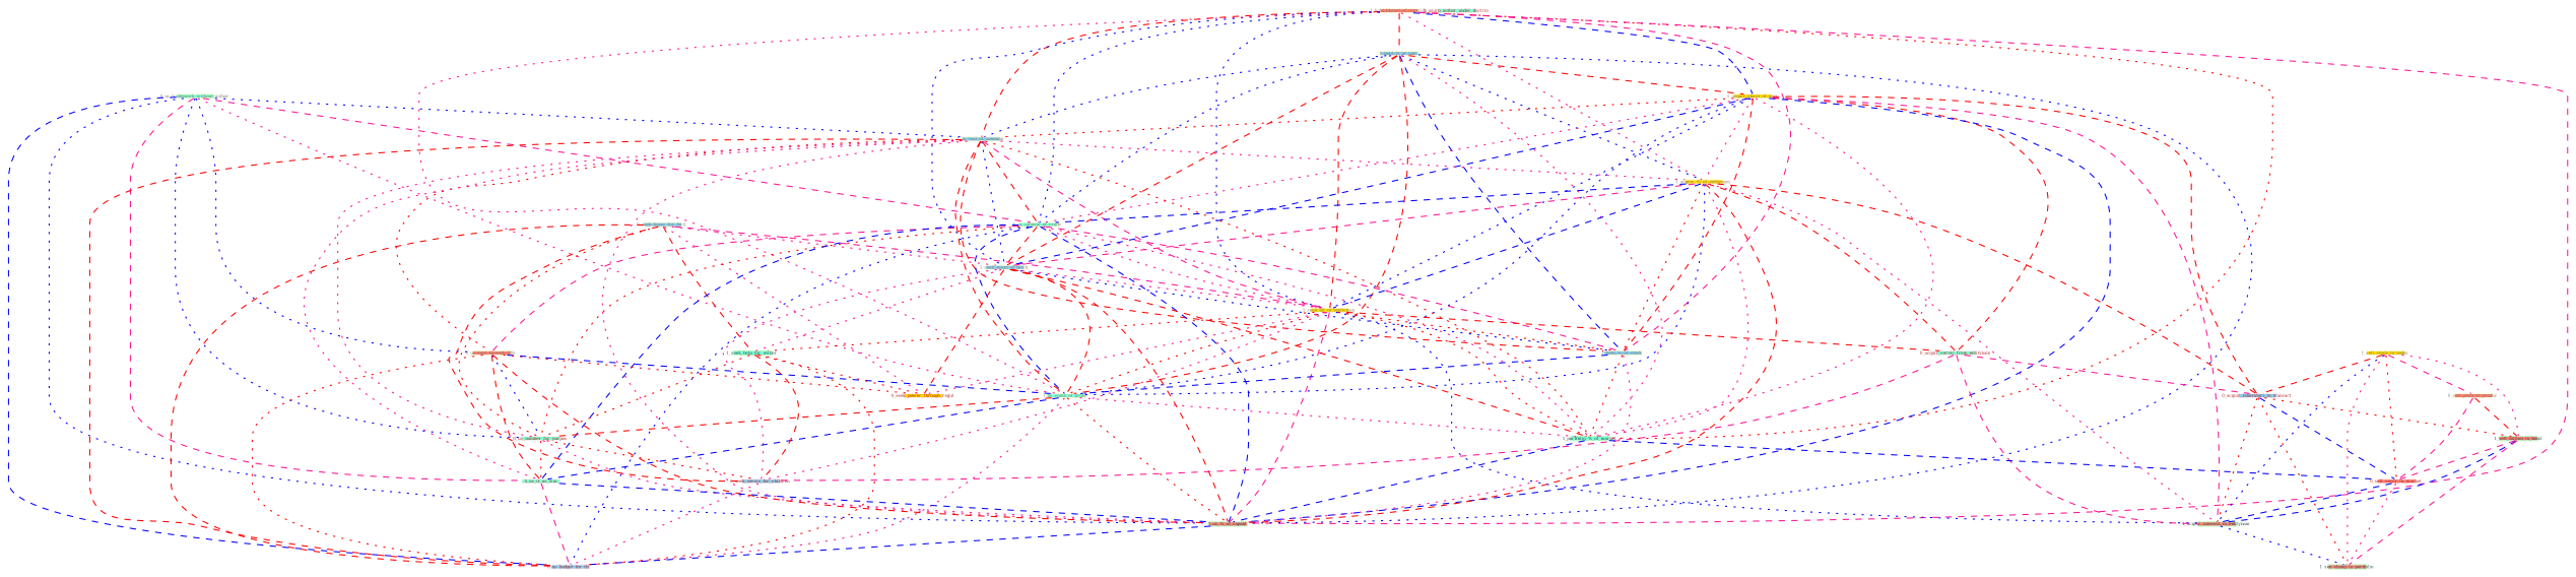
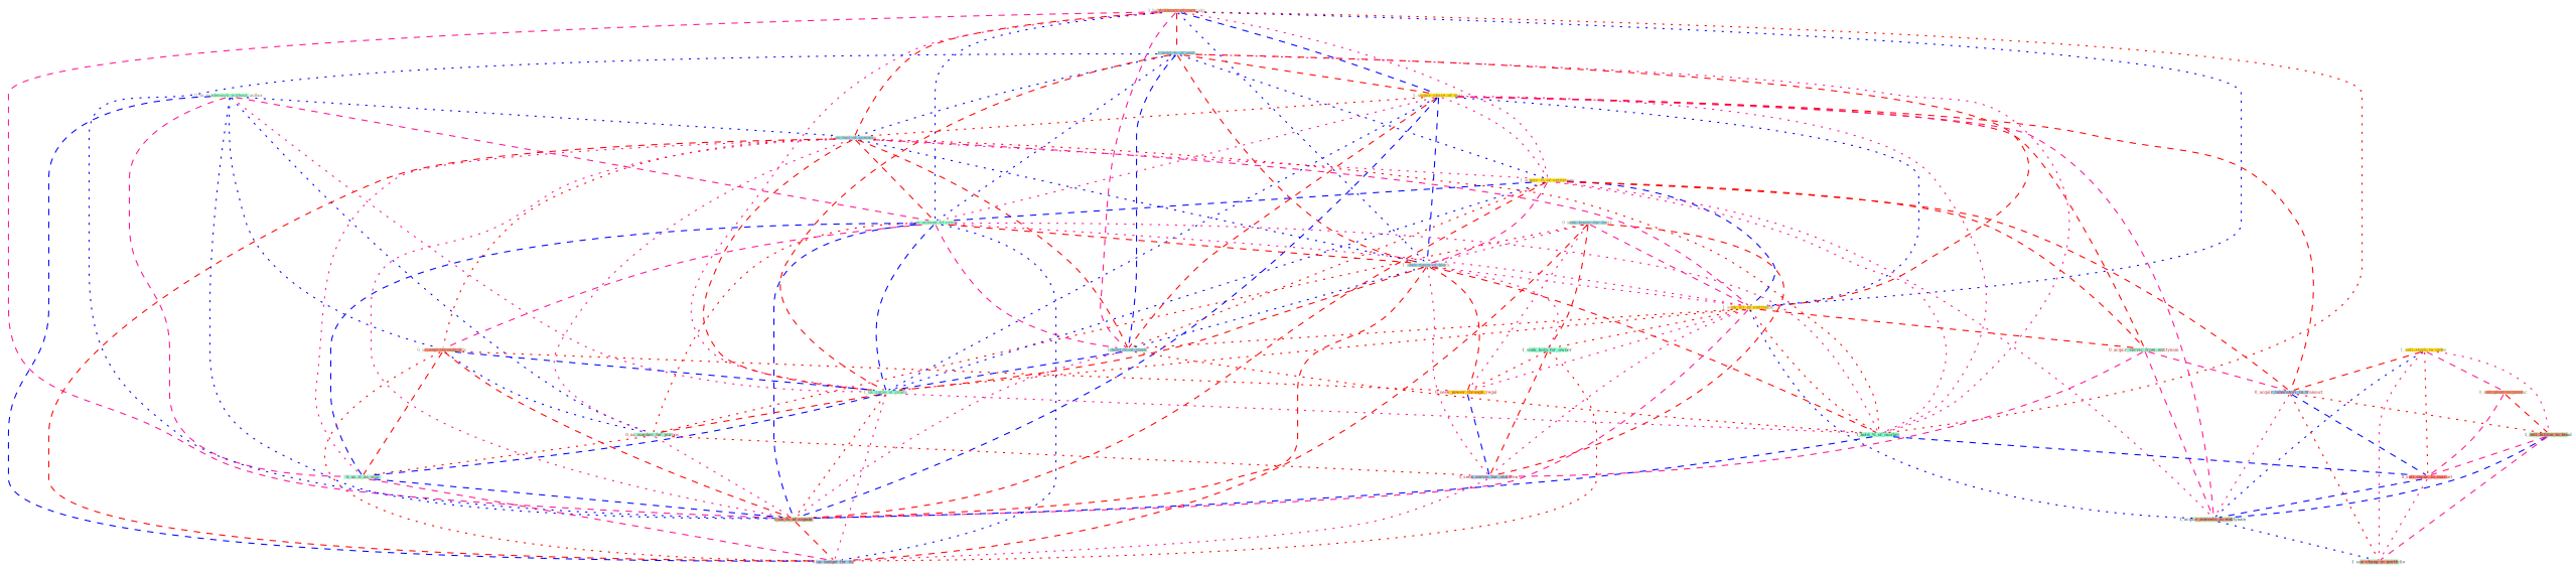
  graph {
    node [color="#ffffe0" fillcolor=aquamarine fixedsize=true fontcolor="#8b7d6b" fontsize=4 shape=polygon style=filled]
    edge [color=red style=dotted w=1]
    "1_hold_librari_of_cartridg " [fillcolor=salmon height=.06 width=.5]
    "0_us_trademark_without_author " [height=.06 width=.5]
    "1_sell_stock_in_index " [fillcolor=gold height=.06 width=.5]
    "1_hold_%_of_unit " [fillcolor=skyblue height=.06 width=.5]
    "0_seek_buyer_for_facil " [fillcolor=skyblue height=.06 width=.5]
    "1_acquir_share_of_seri " [fillcolor=gold height=.06 width=.5]
    "1_us_tool_of_commun " [fillcolor=skyblue height=.06 width=.5]
    "0_sell_plant_to_produc " [fillcolor=salmon height=.06 width=.5]
    "1_acquir_%_of_entitynam " [fillcolor=gold height=.06 width=.5]
    "1_us_amount_of_crude " [height=.06 width=.5]
    "1_seek_mean_of_block " [fillcolor=skyblue height=.06 width=.5]
    "1_seek_all_of_entitynam " [fillcolor=gold height=.06 width=.5]
    "1_hold_%_of_stock " [fillcolor=skyblue height=.06 width=.5]
    "0_us_angl_through_'80s " [fillcolor=salmon height=.06 width=.5]
    "1_us_some_of_proce " [height=.06 width=.5]
    "0_acquir_servic_from_entitynam " [color="#fff0f5" fontcolor="#b22222" height=.06 width=.5]
    "0_seek_power_through_regul " [color="#fff0f5" fillcolor=gold fontcolor="#b22222" height=.06 width=.5]
    "0_us_number_for_purpos " [color="#fff0f5" fontcolor="#b22222" height=.06 width=.5]
    "0_acquir_laboratori_in_transact " [color="#fff0f5" fillcolor=skyblue fontcolor="#b22222" height=.06 width=.5]
    n20 [color="#fff0f5" fontcolor="#b22222" height=.06 label="5_us_it_as_wai" width=.5]
-   "1_usurp_author_under_doctrin " [color="#fff0f5" fontcolor="#b22222" height=.06 width=.5]
    "0_sell_secur_in_market " [color="#fff0f5" fillcolor=salmon fontcolor="#b22222" height=.06 width=.5]
    "0_seek_servic_for_children " [color="#fff0f5" fillcolor=skyblue fontcolor="#b22222" height=.06 width=.5]
    "0_us_budget_for_thi " [color="#fff0f5" fillcolor=skyblue fontcolor="#b22222" height=.06 width=.5]
-   "1_hold_%_of_market " [color="#BDFCC9" fontcolor="#2f4f4f" height=.06 width=.5 label="1_portfolio_%_of_market"]
+   "1_hold_%_of_market " [color="#BDFCC9" fontcolor="#2f4f4f" height=.06 width=.5]
    "1_us_%_of_capabl " [color="#BDFCC9" fillcolor=salmon fontcolor="#2f4f4f" height=.06 width=.5]
    "1_sell_billion_in_bond " [color="#BDFCC9" fillcolor=salmon fontcolor="#2f4f4f" height=.06 width=.5]
    "1_acquir_interest_in_entitynam " [color="#BDFCC9" fillcolor=salmon fontcolor="#2f4f4f" height=.06 width=.5]
    "1_see_chang_in_portfolio " [color="#BDFCC9" fillcolor=salmon fontcolor="#2f4f4f" height=.06 width=.5]
    "1_seek_help_for_owner " [color="#BDFCC9" fontcolor="#2f4f4f" height=.06 width=.5]
    subgraph sub_1 {
      "1_hold_librari_of_cartridg "
      "0_us_trademark_without_author "
      "1_sell_stock_in_index "
      "1_hold_%_of_unit "
      "0_seek_buyer_for_facil "
      "1_acquir_share_of_seri "
      "1_us_tool_of_commun "
      "0_sell_plant_to_produc "
      "1_acquir_%_of_entitynam "
      "1_us_amount_of_crude "
      "1_seek_mean_of_block "
      "1_seek_all_of_entitynam "
      "1_hold_%_of_stock "
      "0_us_angl_through_'80s "
      "1_us_some_of_proce "
    }
    subgraph sub_2 {
      "0_acquir_servic_from_entitynam "
      "0_seek_power_through_regul "
      "0_us_number_for_purpos "
      "0_acquir_laboratori_in_transact "
      n20
-     "1_usurp_author_under_doctrin "
      "0_sell_secur_in_market "
      "0_seek_servic_for_children "
      "0_us_budget_for_thi "
    }
    "1_hold_librari_of_cartridg " -- "1_hold_%_of_unit " [style=dashed w=2]
    "1_hold_librari_of_cartridg " -- "1_acquir_share_of_seri " [color=blue style=dashed]
    "1_hold_librari_of_cartridg " -- "1_us_tool_of_commun " [style=dashed]
    "1_hold_librari_of_cartridg " -- "1_acquir_%_of_entitynam " [color=deeppink]
    "1_hold_librari_of_cartridg " -- "1_us_amount_of_crude " [color=blue]
    "1_hold_librari_of_cartridg " -- "1_seek_mean_of_block " [color=blue]
    "1_hold_librari_of_cartridg " -- "1_seek_all_of_entitynam " [color=blue]
    "1_hold_librari_of_cartridg " -- "1_hold_%_of_stock " [color=deeppink style=dashed w=2]
    "1_hold_librari_of_cartridg " -- "1_us_some_of_proce " [color=deeppink]
    "1_hold_librari_of_cartridg " -- "1_hold_%_of_market " [w=2]
    "1_hold_librari_of_cartridg " -- "1_us_%_of_capabl " [color=deeppink style=dashed]
    "0_us_trademark_without_author " -- "1_us_tool_of_commun " [color=blue]
    "0_us_trademark_without_author " -- "1_us_amount_of_crude " [color=deeppink style=dashed]
    "0_us_trademark_without_author " -- "0_us_angl_through_'80s " [color=blue]
    "0_us_trademark_without_author " -- "1_us_some_of_proce " [color=deeppink]
    "0_us_trademark_without_author " -- "0_us_number_for_purpos " [color=blue]
    "0_us_trademark_without_author " -- n20 [color=deeppink style=dashed]
    "0_us_trademark_without_author " -- "0_us_budget_for_thi " [color=blue style=dashed]
    "0_us_trademark_without_author " -- "1_us_%_of_capabl " [color=blue]
    "1_sell_stock_in_index " -- "0_sell_plant_to_produc " [color=deeppink style=dashed]
    "1_sell_stock_in_index " -- "0_acquir_laboratori_in_transact " [style=dashed]
    "1_sell_stock_in_index " -- "0_sell_secur_in_market " [w=2]
    "1_sell_stock_in_index " -- "1_sell_billion_in_bond " [color=deeppink w=2]
    "1_sell_stock_in_index " -- "1_acquir_interest_in_entitynam " [color=blue]
    "1_sell_stock_in_index " -- "1_see_chang_in_portfolio " [color=deeppink]
    "1_hold_%_of_unit " -- "1_acquir_share_of_seri " [style=dashed]
    "1_hold_%_of_unit " -- "1_us_tool_of_commun " [color=blue]
    "1_hold_%_of_unit " -- "1_acquir_%_of_entitynam " [color=blue w=2]
    "1_hold_%_of_unit " -- "1_us_amount_of_crude " [color=blue]
    "1_hold_%_of_unit " -- "1_seek_mean_of_block " [style=dashed]
    "1_hold_%_of_unit " -- "1_seek_all_of_entitynam " [style=dashed]
    "1_hold_%_of_unit " -- "1_hold_%_of_stock " [color=blue style=dashed w=3]
    "1_hold_%_of_unit " -- "1_us_some_of_proce " [style=dashed]
    "1_hold_%_of_unit " -- "1_hold_%_of_market " [color=deeppink w=3]
    "1_hold_%_of_unit " -- "1_us_%_of_capabl " [color=blue w=2]
    "0_seek_buyer_for_facil " -- "1_seek_mean_of_block " [color=deeppink]
    "0_seek_buyer_for_facil " -- "1_seek_all_of_entitynam " [color=deeppink style=dashed]
    "0_seek_buyer_for_facil " -- "0_seek_power_through_regul " [color=deeppink]
    "0_seek_buyer_for_facil " -- "0_us_number_for_purpos "
    "0_seek_buyer_for_facil " -- "0_seek_servic_for_children " [style=dashed w=2]
    "0_seek_buyer_for_facil " -- "0_us_budget_for_thi " [style=dashed]
    "0_seek_buyer_for_facil " -- "1_seek_help_for_owner " [style=dashed w=2]
    "1_acquir_share_of_seri " -- "1_us_tool_of_commun "
    "1_acquir_share_of_seri " -- "1_acquir_%_of_entitynam " [color=deeppink w=2]
    "1_acquir_share_of_seri " -- "1_us_amount_of_crude " [color=deeppink]
    "1_acquir_share_of_seri " -- "1_seek_mean_of_block " [color=blue style=dashed]
    "1_acquir_share_of_seri " -- "1_seek_all_of_entitynam " [color=blue]
    "1_acquir_share_of_seri " -- "1_hold_%_of_stock " [style=dashed]
    "1_acquir_share_of_seri " -- "1_us_some_of_proce " [color=blue]
    "1_acquir_share_of_seri " -- "0_acquir_servic_from_entitynam " [style=dashed]
    "1_acquir_share_of_seri " -- "0_acquir_laboratori_in_transact " [style=dashed]
    "1_acquir_share_of_seri " -- "1_hold_%_of_market " [color=deeppink]
    "1_acquir_share_of_seri " -- "1_us_%_of_capabl " [color=blue style=dashed]
    "1_acquir_share_of_seri " -- "1_acquir_interest_in_entitynam " [color=deeppink style=dashed]
    "1_us_tool_of_commun " -- "1_acquir_%_of_entitynam " [color=deeppink]
    "1_us_tool_of_commun " -- "1_us_amount_of_crude " [style=dashed w=2]
    "1_us_tool_of_commun " -- "1_seek_mean_of_block " [color=blue]
    "1_us_tool_of_commun " -- "1_seek_all_of_entitynam " [color=deeppink style=dashed]
    "1_us_tool_of_commun " -- "1_hold_%_of_stock " [style=dashed]
    "1_us_tool_of_commun " -- "0_us_angl_through_'80s "
    "1_us_tool_of_commun " -- "1_us_some_of_proce " [style=dashed w=2]
    "1_us_tool_of_commun " -- "0_us_number_for_purpos " [color=deeppink]
    "1_us_tool_of_commun " -- n20 [color=deeppink]
    "1_us_tool_of_commun " -- "0_us_budget_for_thi " [style=dashed]
    "1_us_tool_of_commun " -- "1_hold_%_of_market "
    "1_us_tool_of_commun " -- "1_us_%_of_capabl " [color=deeppink w=2]
    "0_sell_plant_to_produc " -- "0_sell_secur_in_market " [color=deeppink style=dashed]
    "0_sell_plant_to_produc " -- "1_sell_billion_in_bond " [style=dashed]
    "1_acquir_%_of_entitynam " -- "1_us_amount_of_crude " [color=blue style=dashed]
    "1_acquir_%_of_entitynam " -- "1_seek_mean_of_block " [color=deeppink style=dashed]
    "1_acquir_%_of_entitynam " -- "1_seek_all_of_entitynam " [color=blue style=dashed w=2]
    "1_acquir_%_of_entitynam " -- "1_hold_%_of_stock " [w=2]
    "1_acquir_%_of_entitynam " -- "1_us_some_of_proce " [color=blue]
    "1_acquir_%_of_entitynam " -- "0_acquir_servic_from_entitynam " [style=dashed w=2]
    "1_acquir_%_of_entitynam " -- "0_acquir_laboratori_in_transact " [style=dashed]
    "1_acquir_%_of_entitynam " -- "1_hold_%_of_market " [color=deeppink w=2]
    "1_acquir_%_of_entitynam " -- "1_us_%_of_capabl " [style=dashed w=2]
    "1_acquir_%_of_entitynam " -- "1_acquir_interest_in_entitynam " [color=deeppink w=2]
    "1_us_amount_of_crude " -- "1_seek_mean_of_block " [style=dashed]
    "1_us_amount_of_crude " -- "1_seek_all_of_entitynam " [color=deeppink]
    "1_us_amount_of_crude " -- "1_hold_%_of_stock " [color=deeppink style=dashed]
    "1_us_amount_of_crude " -- "0_us_angl_through_'80s " [color=deeppink style=dashed]
    "1_us_amount_of_crude " -- "1_us_some_of_proce " [color=blue style=dashed w=2]
    "1_us_amount_of_crude " -- "0_us_number_for_purpos "
    "1_us_amount_of_crude " -- n20 [color=blue style=dashed]
    "1_us_amount_of_crude " -- "0_us_budget_for_thi " [color=blue]
    "1_us_amount_of_crude " -- "1_hold_%_of_market " [color=deeppink]
    "1_us_amount_of_crude " -- "1_us_%_of_capabl " [color=blue style=dashed w=2]
    "1_seek_mean_of_block " -- "1_seek_all_of_entitynam " [color=deeppink w=2]
    "1_seek_mean_of_block " -- "1_hold_%_of_stock " [color=blue]
    "1_seek_mean_of_block " -- "1_us_some_of_proce " [style=dashed]
    "1_seek_mean_of_block " -- "0_seek_power_through_regul " [style=dashed]
    "1_seek_mean_of_block " -- "0_seek_servic_for_children " [color=deeppink]
    "1_seek_mean_of_block " -- "1_hold_%_of_market " [style=dashed]
    "1_seek_mean_of_block " -- "1_us_%_of_capabl " [style=dashed]
    "1_seek_mean_of_block " -- "1_seek_help_for_owner " [color=deeppink]
    "1_seek_all_of_entitynam " -- "1_hold_%_of_stock "
    "1_seek_all_of_entitynam " -- "1_us_some_of_proce "
    "1_seek_all_of_entitynam " -- "0_acquir_servic_from_entitynam " [style=dashed]
    "1_seek_all_of_entitynam " -- "0_seek_power_through_regul " [color=deeppink]
    "1_seek_all_of_entitynam " -- "0_seek_servic_for_children " [color=deeppink]
    "1_seek_all_of_entitynam " -- "1_hold_%_of_market "
    "1_seek_all_of_entitynam " -- "1_us_%_of_capabl " [color=deeppink style=dashed]
    "1_seek_all_of_entitynam " -- "1_acquir_interest_in_entitynam " [color=blue]
    "1_seek_all_of_entitynam " -- "1_seek_help_for_owner "
    "1_hold_%_of_stock " -- "1_us_some_of_proce " [color=blue style=dashed]
    "1_hold_%_of_stock " -- "1_hold_%_of_market " [w=3]
    "1_hold_%_of_stock " -- "1_us_%_of_capabl " [color=deeppink w=2]
    "0_us_angl_through_'80s " -- "1_us_some_of_proce " [color=blue style=dashed]
    "0_us_angl_through_'80s " -- "0_seek_power_through_regul "
    "0_us_angl_through_'80s " -- "0_us_number_for_purpos " [color=blue]
    "0_us_angl_through_'80s " -- n20 [style=dashed]
    "0_us_angl_through_'80s " -- "0_us_budget_for_thi "
    "0_us_angl_through_'80s " -- "1_us_%_of_capabl " [style=dashed]
    "1_us_some_of_proce " -- "0_us_number_for_purpos " [style=dashed]
    "1_us_some_of_proce " -- n20 [color=blue style=dashed]
    "1_us_some_of_proce " -- "0_us_budget_for_thi " [color=deeppink]
    "1_us_some_of_proce " -- "1_hold_%_of_market " [color=deeppink]
    "1_us_some_of_proce " -- "1_us_%_of_capabl " [w=2]
    "0_acquir_servic_from_entitynam " -- "0_acquir_laboratori_in_transact " [color=deeppink style=dashed]
    "0_acquir_servic_from_entitynam " -- "0_seek_servic_for_children " [color=deeppink style=dashed]
    "0_acquir_servic_from_entitynam " -- "1_acquir_interest_in_entitynam " [color=deeppink style=dashed w=2]
+   "0_seek_power_through_regul " -- "0_seek_servic_for_children " [color=blue style=dashed]
    "0_us_number_for_purpos " -- n20
    "0_us_number_for_purpos " -- "0_seek_servic_for_children "
    "0_us_number_for_purpos " -- "1_us_%_of_capabl " [color=deeppink]
    "0_acquir_laboratori_in_transact " -- "0_sell_secur_in_market " [color=blue style=dashed]
    "0_acquir_laboratori_in_transact " -- "1_sell_billion_in_bond "
-   "0_acquir_laboratori_in_transact " -- "1_acquir_interest_in_entitynam " [w=2]
+   "0_acquir_laboratori_in_transact " -- "1_acquir_interest_in_entitynam " [color=deeppink w=2]
    "0_acquir_laboratori_in_transact " -- "1_see_chang_in_portfolio "
    n20 -- "0_us_budget_for_thi " [color=deeppink style=dashed]
    n20 -- "1_us_%_of_capabl " [color=blue style=dashed]
    "0_sell_secur_in_market " -- "1_acquir_interest_in_entitynam " [color=blue style=dashed]
    "0_sell_secur_in_market " -- "1_see_chang_in_portfolio " [color=deeppink]
    "0_seek_servic_for_children " -- "0_us_budget_for_thi " [color=deeppink]
    "1_hold_%_of_market " -- "0_sell_secur_in_market " [color=blue style=dashed]
    "1_hold_%_of_market " -- "1_us_%_of_capabl " [color=blue style=dashed w=2]
-   "1_us_%_of_capabl " -- "0_us_budget_for_thi " [color=blue style=dashed]
+   "1_us_%_of_capabl " -- "0_us_budget_for_thi " [style=dashed]
    "1_sell_billion_in_bond " -- "0_sell_secur_in_market " [color=deeppink style=dashed w=2]
    "1_sell_billion_in_bond " -- "1_acquir_interest_in_entitynam " [color=blue style=dashed]
    "1_sell_billion_in_bond " -- "1_see_chang_in_portfolio " [color=deeppink style=dashed]
    "1_acquir_interest_in_entitynam " -- "1_see_chang_in_portfolio " [color=blue]
    "1_seek_help_for_owner " -- "0_seek_power_through_regul "
-   "1_seek_help_for_owner " -- "0_us_number_for_purpos "
    "1_seek_help_for_owner " -- "0_seek_servic_for_children " [style=dashed w=2]
    "1_seek_help_for_owner " -- "0_us_budget_for_thi "
  }
